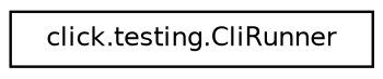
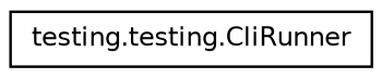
  digraph {
    rankdir=TB
-   n1 [color=black fillcolor=white fontname=Helvetica fontsize=10 height=0.2 label="click.testing.CliRunner" shape=record style=filled width=0.4]
+   n1 [color=black fillcolor=white fontname=Helvetica fontsize=10 height=0.2 label="testing.testing.CliRunner" shape=record style=filled width=0.4]
  }
